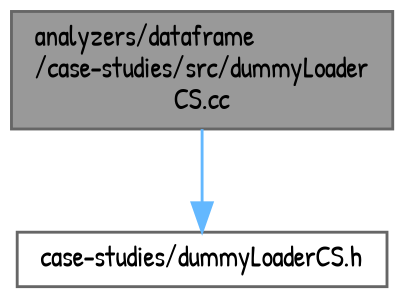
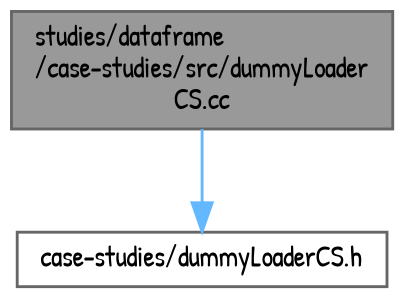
  digraph {
    fontname="Patrick Hand"
    node [fontname="Patrick Hand" fontsize=10 shape=box style=filled]
-   n1 [color=gray40 fillcolor=grey60 fontcolor=black height=0.2 label="analyzers/dataframe\l/case-studies/src/dummyLoader\lCS.cc" width=0.4]
+   n1 [color=gray40 fillcolor=grey60 fontcolor=black height=0.2 label="studies/dataframe\l/case-studies/src/dummyLoader\lCS.cc" width=0.4]
    n2 [color=grey40 fillcolor=white height=0.2 label="case-studies/dummyLoaderCS.h" width=0.4]
    n1 -> n2 [color=steelblue1 fontname="Patrick Hand" fontsize=10 labelfontname=Helvetica labelfontsize=10 style=solid]
  }
